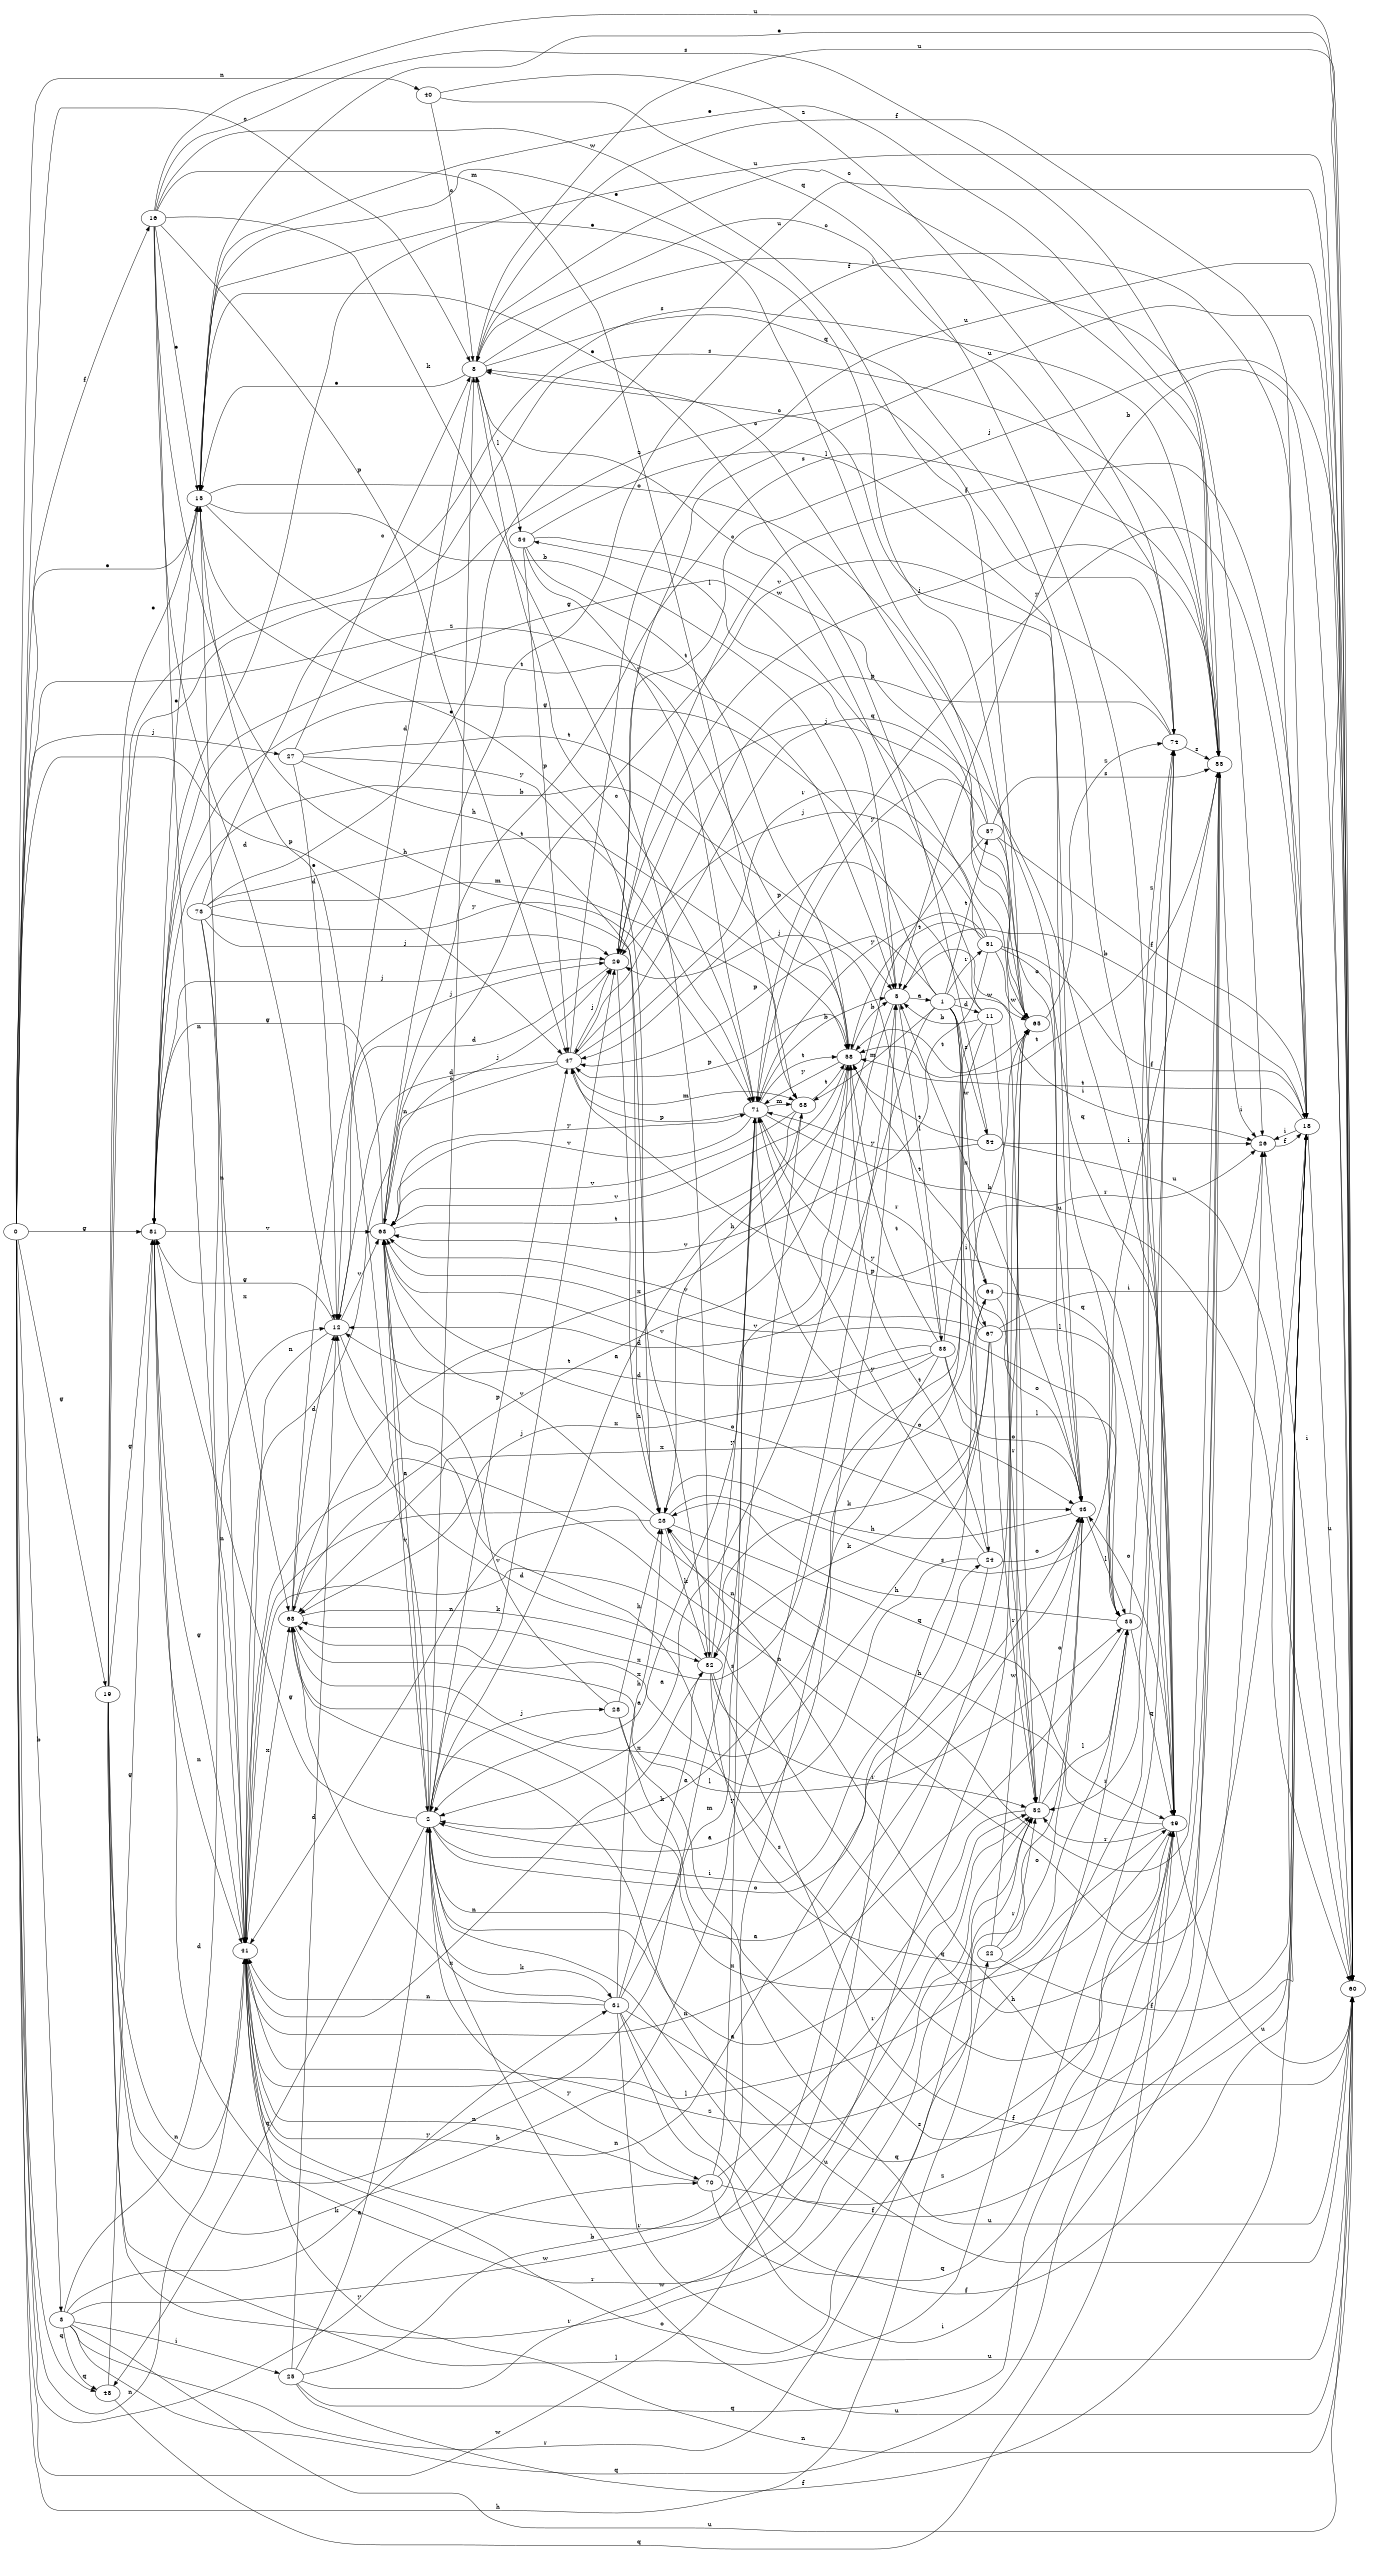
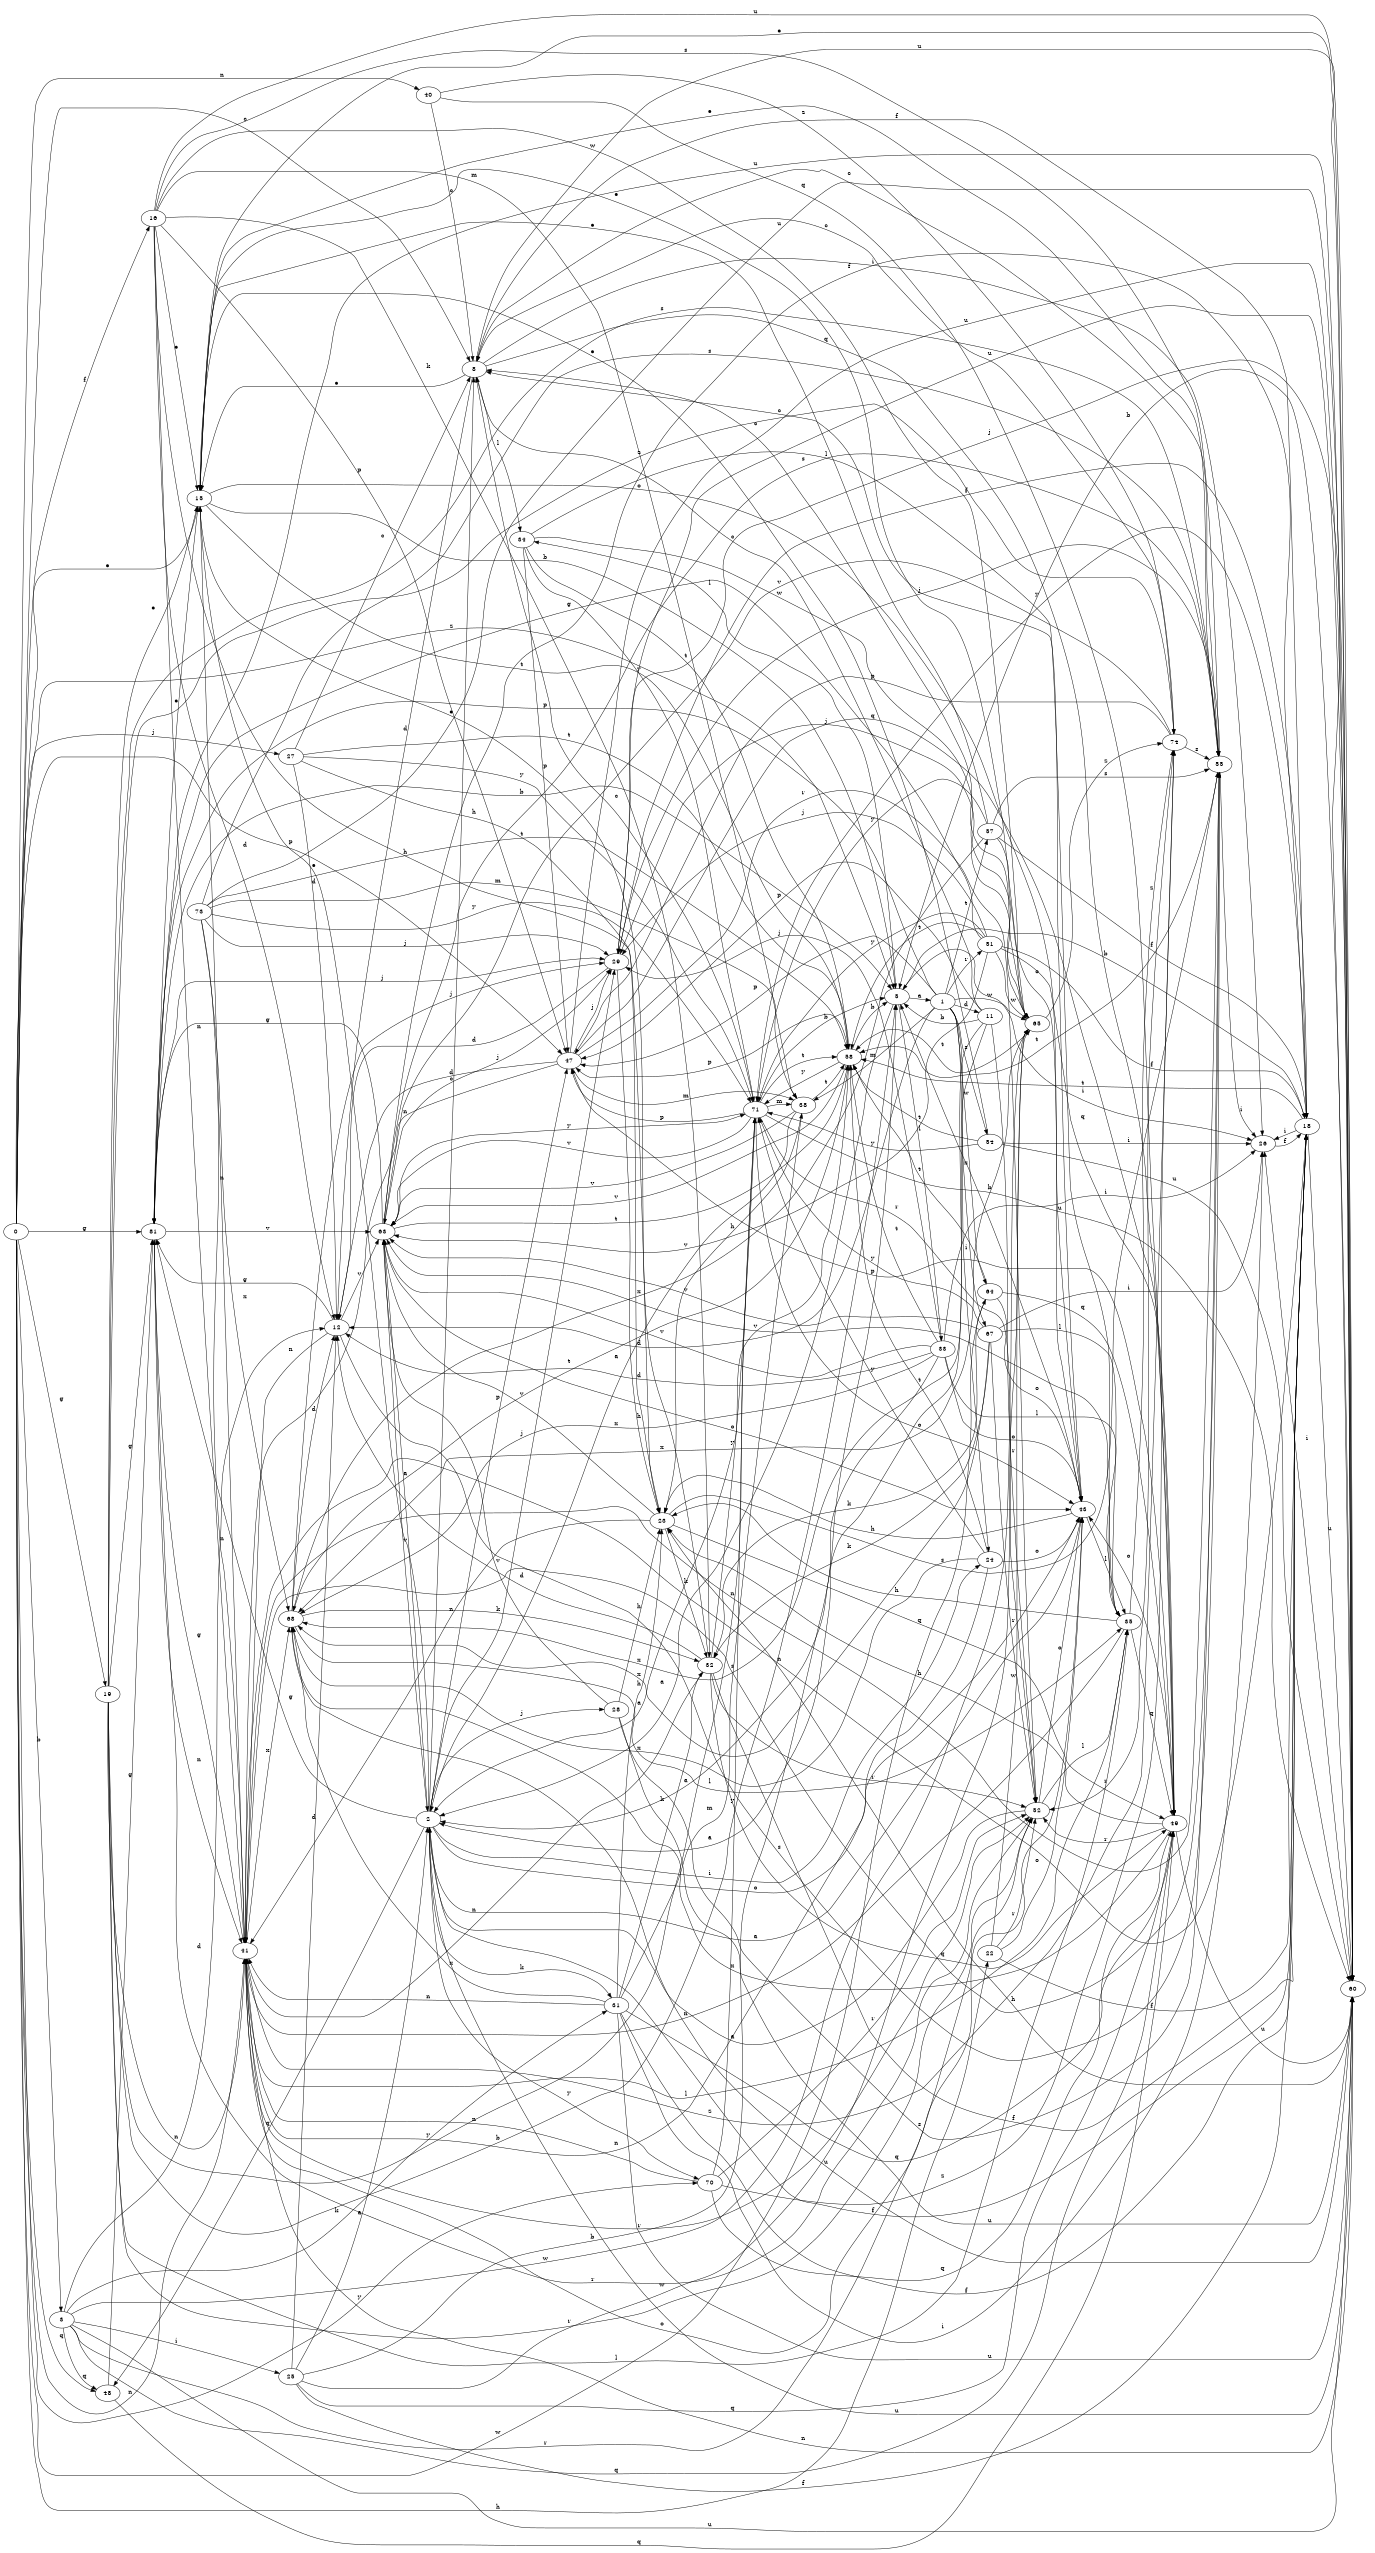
  strict digraph {
    rankdir=LR
    0
    3
    8
    15
    16
    19
    n7 [label=81]
    22
    27
    40
    41
    47
    48
    64
    70
    5
    12
    65
    31
    60
    25
    49
    52
    18
    26
    34
    n27 [label=43]
    58
    38
    55
    23
    32
    71
    35
    74
    29
    63
    68
    73
    1
    11
    24
    51
    54
    57
    67
    2
    28
    33
    0 -> 3 [label=b]
    0 -> 8 [label=c]
    0 -> 15 [label=e]
    0 -> 16 [label=f]
    0 -> 19 [label=g]
    0 -> n7 [label=g]
    0 -> 22 [label=h]
    0 -> 27 [label=j]
    0 -> 40 [label=n]
    0 -> 41 [label=n]
    0 -> 47 [label=p]
    0 -> 48 [label=q]
    0 -> 64 [label=w]
    0 -> 70 [label=y]
    0 -> 5 [label=z]
    3 -> 48 [label=q]
    3 -> 12 [label=d]
    3 -> 65 [label=w]
    3 -> 31 [label=k]
    3 -> 60 [label=u]
    3 -> 25 [label=i]
    3 -> 49 [label=q]
    3 -> 52 [label=r]
    8 -> 15 [label=e]
    8 -> 12 [label=d]
    8 -> 60 [label=u]
    8 -> 49 [label=q]
    8 -> 18 [label=f]
    8 -> 26 [label=i]
    8 -> 34 [label=l]
    15 -> 41 [label=n]
    15 -> 5 [label=b]
    15 -> n27 [label=o]
    15 -> 58 [label=t]
    16 -> 15 [label=e]
    16 -> 41 [label=n]
    16 -> 47 [label=p]
    16 -> 12 [label=d]
    16 -> 65 [label=w]
    16 -> 60 [label=u]
    16 -> 38 [label=m]
    16 -> 55 [label=s]
    16 -> 23 [label=h]
    16 -> 32 [label=k]
    19 -> 15 [label=e]
    19 -> n7 [label=g]
    19 -> 41 [label=n]
    19 -> 5 [label=b]
    19 -> 52 [label=r]
    19 -> 55 [label=s]
    19 -> 71 [label=y]
    19 -> 35 [label=l]
    19 -> 74 [label=z]
    n7 -> 15 [label=e]
    n7 -> 41 [label=n]
    n7 -> 5 [label=b]
    n7 -> 60 [label=u]
    n7 -> 52 [label=r]
    n7 -> 29 [label=j]
    n7 -> 63 [label=v]
    22 -> 65 [label=w]
    22 -> 52 [label=r]
    22 -> 18 [label=f]
    22 -> n27 [label=o]
    27 -> 8 [label=c]
    27 -> 12 [label=d]
    27 -> 58 [label=t]
    27 -> 23 [label=h]
    27 -> 71 [label=y]
    40 -> 8 [label=c]
    40 -> 49 [label=q]
    40 -> 74 [label=z]
    41 -> n7 [label=g]
    41 -> 52 [label=r]
    41 -> n27 [label=o]
    41 -> 55 [label=s]
    41 -> 35 [label=l]
    41 -> 74 [label=z]
    41 -> 68 [label=x]
    47 -> 41 [label=n]
    47 -> 12 [label=d]
    47 -> 60 [label=u]
    47 -> 49 [label=q]
    47 -> 52 [label=r]
    47 -> 38 [label=m]
    47 -> 29 [label=j]
    48 -> n7 [label=g]
    48 -> 49 [label=q]
    64 -> 49 [label=q]
    64 -> n27 [label=o]
    64 -> 58 [label=t]
    64 -> 32 [label=k]
    70 -> 41 [label=n]
    70 -> 49 [label=q]
    70 -> 52 [label=r]
    70 -> 71 [label=y]
    70 -> 74 [label=z]
    5 -> 26 [label=i]
    5 -> 34 [label=l]
    5 -> 1 [label=a]
    5 -> 2 [label=a]
    5 -> 33 [label=l]
    12 -> n7 [label=g]
    12 -> 41 [label=n]
    12 -> 55 [label=s]
    12 -> 63 [label=v]
    65 -> 8 [label=c]
    65 -> 15 [label=e]
    65 -> 58 [label=t]
    65 -> 74 [label=z]
    65 -> 29 [label=j]
    65 -> 68 [label=x]
    31 -> 41 [label=n]
    31 -> 60 [label=u]
    31 -> 49 [label=q]
    31 -> 18 [label=f]
    31 -> 26 [label=i]
    31 -> 38 [label=m]
    31 -> 23 [label=h]
    31 -> 32 [label=k]
    31 -> 68 [label=x]
    60 -> 15 [label=e]
    60 -> 41 [label=n]
    60 -> 5 [label=b]
    60 -> 26 [label=i]
    60 -> 23 [label=h]
    60 -> 29 [label=j]
    25 -> 5 [label=b]
    25 -> 12 [label=d]
    25 -> 65 [label=w]
    25 -> 49 [label=q]
    25 -> 18 [label=f]
    25 -> 2 [label=a]
    49 -> 47 [label=p]
    49 -> 60 [label=u]
    49 -> 52 [label=r]
    49 -> n27 [label=o]
    49 -> 23 [label=h]
    49 -> 68 [label=x]
    52 -> n27 [label=o]
    52 -> 35 [label=l]
    52 -> 2 [label=a]
    18 -> 41 [label=n]
    18 -> 5 [label=b]
    18 -> 60 [label=u]
    18 -> 26 [label=i]
    18 -> 58 [label=t]
    18 -> 71 [label=y]
    26 -> 18 [label=f]
    34 -> 47 [label=p]
    34 -> 65 [label=w]
    34 -> 58 [label=t]
    34 -> 71 [label=y]
    34 -> 35 [label=l]
    n27 -> 8 [label=c]
    n27 -> 5 [label=b]
    n27 -> 23 [label=h]
    n27 -> 35 [label=l]
    n27 -> 2 [label=a]
    58 -> 47 [label=p]
    58 -> 5 [label=b]
    58 -> 71 [label=y]
    58 -> 63 [label=v]
    58 -> 2 [label=a]
    38 -> 58 [label=t]
    38 -> 23 [label=h]
    38 -> 63 [label=v]
    38 -> 2 [label=a]
    55 -> 8 [label=c]
    55 -> 15 [label=e]
    55 -> 41 [label=n]
    55 -> 26 [label=i]
    55 -> 58 [label=t]
    55 -> 29 [label=j]
    23 -> 41 [label=n]
    23 -> 49 [label=q]
    23 -> 55 [label=s]
    23 -> 32 [label=k]
    23 -> 63 [label=v]
    32 -> 15 [label=e]
    32 -> 41 [label=n]
    32 -> 12 [label=d]
    32 -> 49 [label=q]
    32 -> 52 [label=r]
    32 -> 18 [label=f]
    32 -> 71 [label=y]
    71 -> 8 [label=c]
    71 -> 47 [label=p]
    71 -> 5 [label=b]
    71 -> 60 [label=u]
    71 -> 52 [label=r]
    71 -> n27 [label=o]
    71 -> 58 [label=t]
    71 -> 38 [label=m]
    71 -> 63 [label=v]
    35 -> 41 [label=n]
    35 -> 49 [label=q]
    35 -> 23 [label=h]
    35 -> 74 [label=z]
    35 -> 63 [label=v]
    74 -> 8 [label=c]
    74 -> 47 [label=p]
    74 -> 52 [label=r]
    74 -> 55 [label=s]
    74 -> 63 [label=v]
    29 -> 12 [label=d]
    29 -> 60 [label=u]
    29 -> 18 [label=f]
    29 -> 23 [label=h]
    63 -> n7 [label=g]
    63 -> 18 [label=f]
    63 -> n27 [label=o]
    63 -> 58 [label=t]
    63 -> 55 [label=s]
    63 -> 71 [label=y]
    63 -> 29 [label=j]
    63 -> 2 [label=a]
    68 -> 12 [label=d]
    68 -> 60 [label=u]
    68 -> 58 [label=t]
    68 -> 32 [label=k]
    68 -> 35 [label=l]
    68 -> 29 [label=j]
    73 -> 41 [label=n]
    73 -> 60 [label=u]
    73 -> 58 [label=t]
    73 -> 38 [label=m]
    73 -> 55 [label=s]
    73 -> 71 [label=y]
    73 -> 29 [label=j]
    73 -> 68 [label=x]
-   1 -> n7 [label=g]
+   1 -> n7 [label=p]
    1 -> 47 [label=p]
    1 -> 64 [label=w]
    1 -> 12 [label=d]
    1 -> 65 [label=w]
    1 -> 38 [label=m]
    1 -> 11 [label=d]
    1 -> 24 [label=i]
    1 -> 51 [label=r]
    1 -> 54 [label=s]
    1 -> 57 [label=t]
    1 -> 67 [label=x]
    11 -> 8 [label=c]
    11 -> 47 [label=p]
    11 -> 5 [label=b]
    11 -> 52 [label=r]
    11 -> 68 [label=x]
    11 -> 2 [label=a]
    24 -> 41 [label=n]
    24 -> n27 [label=o]
    24 -> 58 [label=t]
    24 -> 71 [label=y]
    24 -> 68 [label=x]
    51 -> n7 [label=g]
    51 -> 65 [label=w]
    51 -> 49 [label=q]
    51 -> 18 [label=f]
    51 -> 58 [label=t]
    51 -> 71 [label=y]
    51 -> 29 [label=j]
    51 -> 63 [label=v]
    54 -> 15 [label=e]
    54 -> 60 [label=u]
    54 -> 26 [label=i]
    54 -> 58 [label=t]
    54 -> 71 [label=y]
    57 -> 15 [label=e]
    57 -> 18 [label=f]
    57 -> n27 [label=o]
    57 -> 55 [label=s]
    57 -> 71 [label=y]
    57 -> 68 [label=x]
    67 -> 52 [label=r]
    67 -> 26 [label=i]
    67 -> 32 [label=k]
    67 -> 71 [label=y]
    67 -> 35 [label=l]
    67 -> 63 [label=v]
    67 -> 68 [label=x]
    2 -> 8 [label=c]
    2 -> 15 [label=e]
    2 -> n7 [label=g]
    2 -> 47 [label=p]
    2 -> 48 [label=q]
    2 -> 70 [label=y]
    2 -> 31 [label=k]
    2 -> 60 [label=u]
    2 -> 18 [label=f]
    2 -> n27 [label=o]
    2 -> 29 [label=j]
    2 -> 63 [label=v]
    2 -> 24 [label=i]
    2 -> 28 [label=j]
    28 -> 60 [label=u]
    28 -> 55 [label=s]
    28 -> 23 [label=h]
    28 -> 63 [label=v]
    33 -> 12 [label=d]
-   33 -> 26 [label=r]
+   33 -> 26 [label=i]
    33 -> n27 [label=o]
    33 -> 58 [label=t]
    33 -> 35 [label=l]
    33 -> 29 [label=j]
    33 -> 63 [label=v]
    33 -> 68 [label=x]
    33 -> 2 [label=a]
  }
